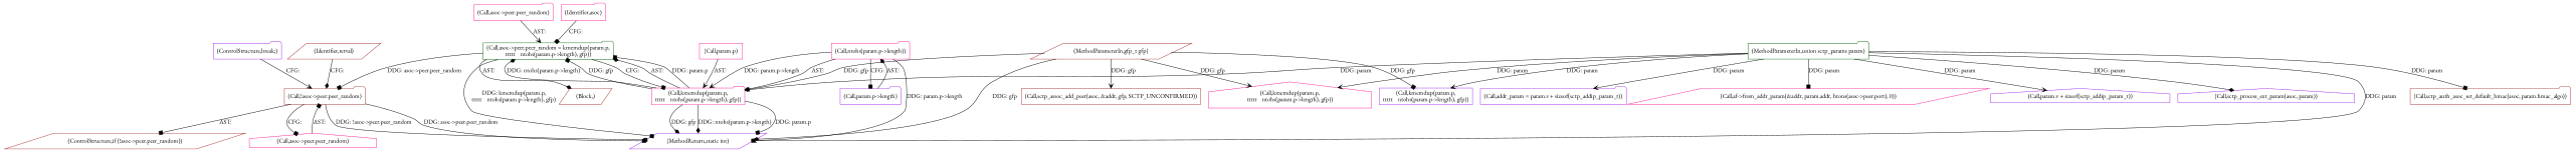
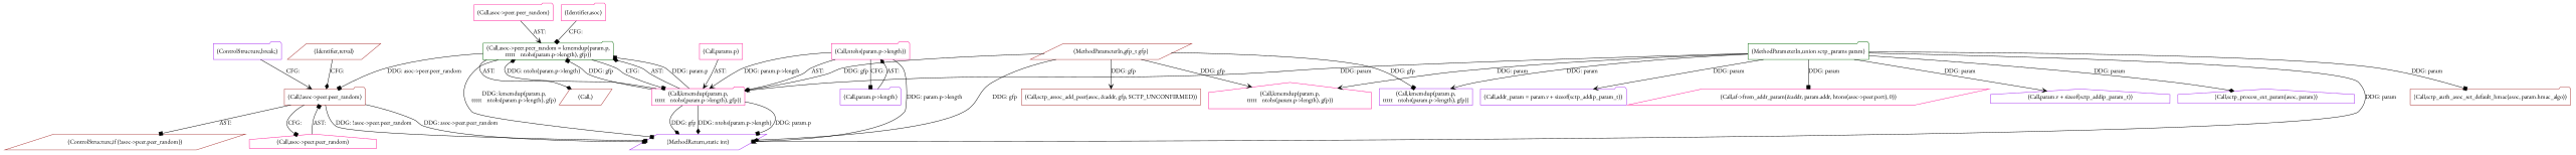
  digraph {
    fontname="EB Garamond"
    node [color=deeppink fontname="EB Garamond" shape=folder]
    edge [arrowhead=box fontname="EB Garamond"]
    n1 [color=darkgreen label="(Call,asoc->peer.peer_random = kmemdup(param.p,\n\t\t\t\t\t    ntohs(param.p->length), gfp))"]
    n2 [label="(Call,kmemdup(param.p,\n\t\t\t\t\t    ntohs(param.p->length), gfp))"]
    n3 [color=brown label="(Call,!asoc->peer.peer_random)"]
    n4 [color=purple label="(MethodReturn,static int)" shape=parallelogram]
-   n5 [color=brown label="(Block,)" shape=parallelogram]
+   n5 [color=brown label="(Call,)" shape=parallelogram]
    n6 [label="(Call,asoc->peer.peer_random)" shape=house]
    n7 [color=brown label="(ControlStructure,if (!asoc->peer.peer_random))" shape=parallelogram]
    n8 [color=darkgreen label="(MethodParameterIn,union sctp_params param)"]
    n9 [color=brown label="(Call,sctp_auth_asoc_set_default_hmac(asoc, param.hmac_algo))"]
    n10 [label="(Call,kmemdup(param.p,\n\t\t\t\t\t    ntohs(param.p->length), gfp))" shape=house]
    n11 [color=purple label="(Call,addr_param = param.v + sizeof(sctp_addip_param_t))"]
    n12 [label="(Call,af->from_addr_param(&addr, param.addr, htons(asoc->peer.port), 0))" shape=parallelogram]
    n13 [color=purple label="(Call,param.v + sizeof(sctp_addip_param_t))" shape=house]
    n14 [color=purple label="(Call,kmemdup(param.p,\n\t\t\t\t\t    ntohs(param.p->length), gfp))" shape=box]
    n15 [color=purple label="(Call,sctp_process_ext_param(asoc, param))" shape=house]
    n16 [label="(Call,ntohs(param.p->length))"]
    n17 [color=purple label="(Call,param.p->length)"]
    n18 [color=brown label="(MethodParameterIn,gfp_t gfp)" shape=parallelogram]
    n19 [color=brown label="(Call,sctp_assoc_add_peer(asoc, &addr, gfp, SCTP_UNCONFIRMED))" shape=box]
    n20 [label="(Call,asoc->peer.peer_random)"]
    n21 [label="(Identifier,asoc)"]
    n22 [color=purple label="(ControlStructure,break;)"]
-   n23 [label="(Call,param.p)" shape=box]
+   n23 [label="(Call,params.p)" shape=box]
    n24 [color=brown label="(Identifier,retval)" shape=parallelogram]
    n1 -> n2 [label="CFG: "]
    n1 -> n3 [label="DDG: asoc->peer.peer_random"]
    n1 -> n4 [label="DDG: kmemdup(param.p,\n\t\t\t\t\t    ntohs(param.p->length), gfp)"]
    n1 -> n5 [arrowhead=diamond label="AST: "]
    n2 -> n1 [arrowhead=diamond label="AST: "]
    n2 -> n1 [label="DDG: param.p"]
    n2 -> n1 [arrowhead=diamond label="DDG: ntohs(param.p->length)"]
    n2 -> n1 [label="DDG: gfp"]
    n2 -> n4 [arrowhead=diamond label="DDG: ntohs(param.p->length)"]
    n2 -> n4 [label="DDG: param.p"]
    n2 -> n4 [arrowhead=diamond label="DDG: gfp"]
    n3 -> n4 [label="DDG: asoc->peer.peer_random"]
    n3 -> n4 [label="DDG: !asoc->peer.peer_random"]
    n3 -> n6 [label="CFG: "]
    n3 -> n7 [label="AST: "]
    n6 -> n3 [label="AST: "]
    n8 -> n2 [arrowhead=diamond label="DDG: param"]
    n8 -> n4 [label="DDG: param"]
    n8 -> n9 [label="DDG: param"]
    n8 -> n10 [arrowhead=vee label="DDG: param"]
    n8 -> n11 [arrowhead=vee label="DDG: param"]
    n8 -> n12 [label="DDG: param"]
    n8 -> n13 [arrowhead=vee label="DDG: param"]
    n8 -> n14 [arrowhead=vee label="DDG: param"]
    n8 -> n15 [arrowhead=diamond label="DDG: param"]
    n16 -> n2 [arrowhead=diamond label="AST: "]
    n16 -> n2 [arrowhead=vee label="DDG: param.p->length"]
    n16 -> n4 [arrowhead=vee label="DDG: param.p->length"]
    n16 -> n17 [label="CFG: "]
    n17 -> n16 [arrowhead=diamond label="AST: "]
    n18 -> n2 [arrowhead=vee label="DDG: gfp"]
    n18 -> n4 [arrowhead=diamond label="DDG: gfp"]
    n18 -> n10 [arrowhead=vee label="DDG: gfp"]
    n18 -> n14 [label="DDG: gfp"]
    n18 -> n19 [arrowhead=vee label="DDG: gfp"]
    n20 -> n1 [arrowhead=vee label="AST: "]
    n21 -> n1 [label="CFG: "]
    n22 -> n3 [arrowhead=vee label="CFG: "]
    n23 -> n2 [arrowhead=vee label="AST: "]
    n24 -> n3 [arrowhead=diamond label="CFG: "]
  }
